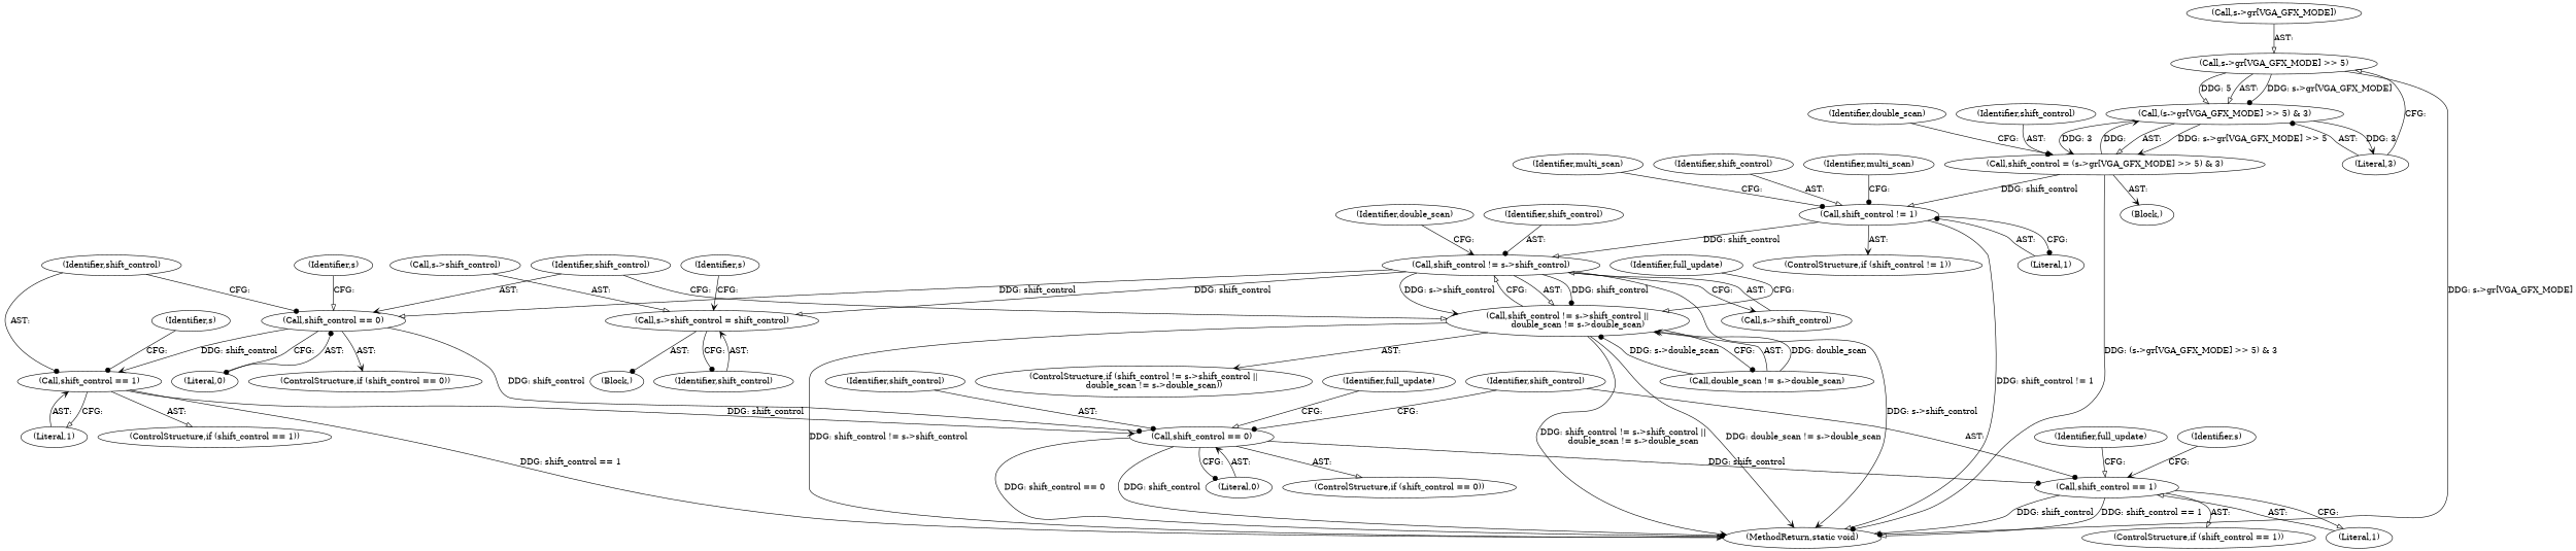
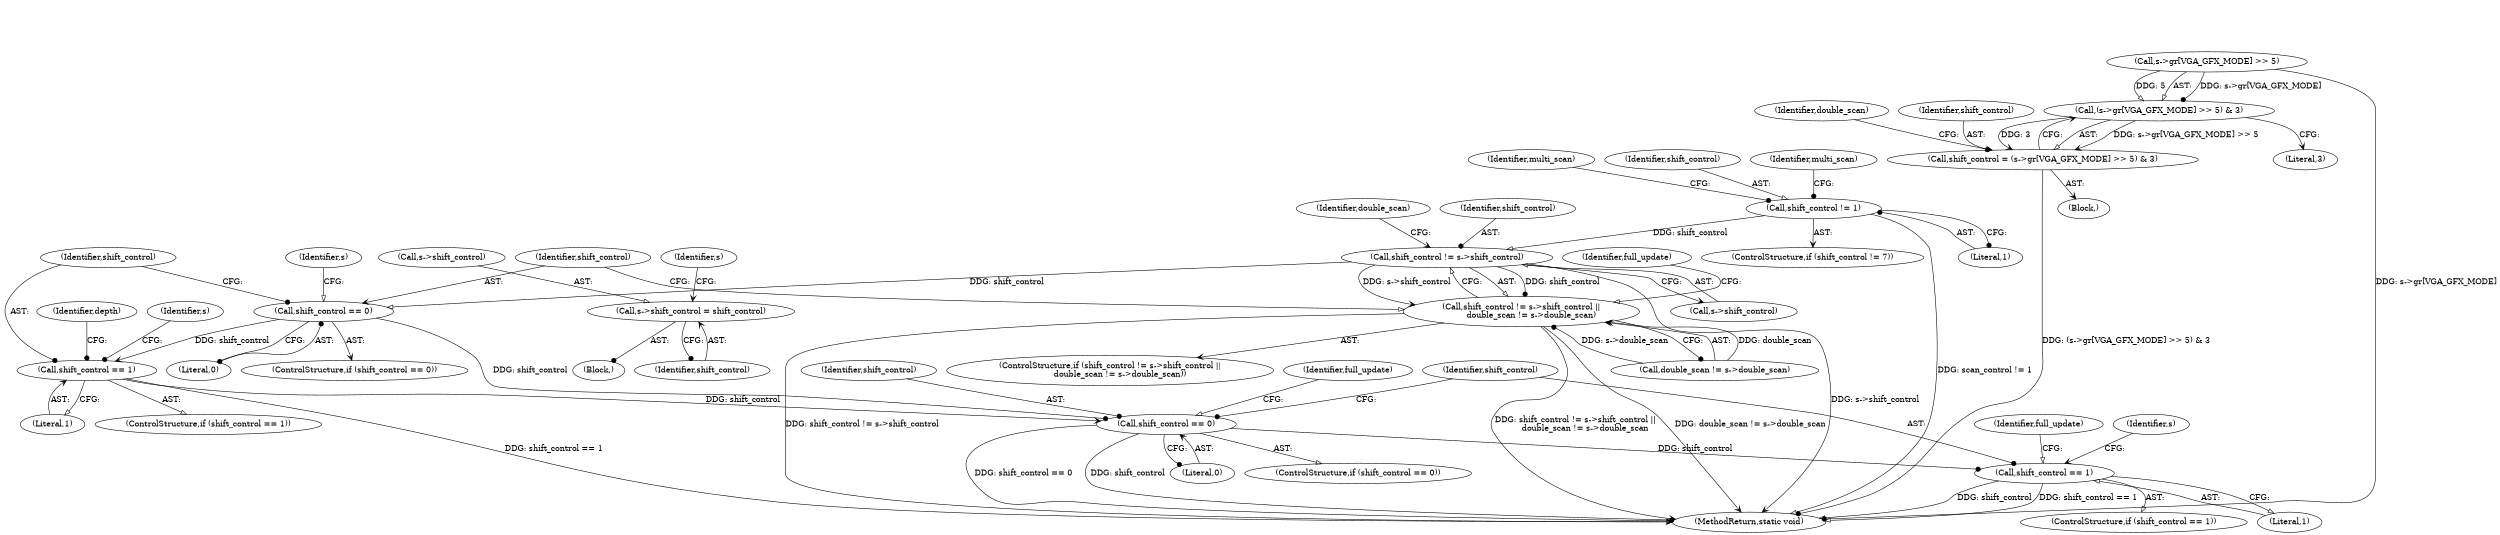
  digraph {
    edge [arrowhead=onormal]
    n1 [label="(Call,s->gr[VGA_GFX_MODE] >> 5)"]
    n2 [label="(Call,(s->gr[VGA_GFX_MODE] >> 5) & 3)"]
    n3 [label="(MethodReturn,static void)"]
    n4 [label="(Call,shift_control = (s->gr[VGA_GFX_MODE] >> 5) & 3)"]
    n5 [label="(Literal,3)"]
    n6 [label="(Call,shift_control != 1)"]
    n7 [label="(Block,)"]
    n8 [label="(Call,shift_control != s->shift_control)"]
    n9 [label="(Literal,1)"]
-   n10 [label="(ControlStructure,if (shift_control != 1))"]
+   n10 [label="(ControlStructure,if (shift_control != 7))"]
    n11 [label="(Call,shift_control != s->shift_control ||\n        double_scan != s->double_scan)"]
    n12 [label="(Call,s->shift_control = shift_control)"]
    n13 [label="(Call,shift_control == 0)"]
    n14 [label="(Call,s->shift_control)"]
    n15 [label="(Call,double_scan != s->double_scan)"]
    n16 [label="(ControlStructure,if (shift_control != s->shift_control ||\n        double_scan != s->double_scan))"]
    n17 [label="(Block,)"]
    n18 [label="(Identifier,shift_control)"]
    n19 [label="(Call,shift_control == 1)"]
    n20 [label="(Call,shift_control == 0)"]
    n21 [label="(Literal,0)"]
    n22 [label="(ControlStructure,if (shift_control == 0))"]
    n23 [label="(Literal,1)"]
    n24 [label="(ControlStructure,if (shift_control == 1))"]
    n25 [label="(Call,shift_control == 1)"]
    n26 [label="(ControlStructure,if (shift_control == 0))"]
    n27 [label="(Literal,0)"]
    n28 [label="(ControlStructure,if (shift_control == 1))"]
    n29 [label="(Literal,1)"]
    n30 [label="(Identifier,full_update)"]
    n31 [label="(Identifier,multi_scan)"]
+   n32 [label="(Identifier,depth)"]
    n33 [label="(Identifier,double_scan)"]
    n34 [label="(Identifier,shift_control)"]
    n35 [label="(Identifier,double_scan)"]
    n36 [label="(Identifier,s)"]
    n37 [label="(Identifier,multi_scan)"]
    n38 [label="(Identifier,shift_control)"]
    n39 [label="(Identifier,s)"]
    n40 [label="(Identifier,full_update)"]
    n41 [label="(Identifier,shift_control)"]
    n42 [label="(Call,s->shift_control)"]
    n43 [label="(Identifier,full_update)"]
-   n44 [label="(Call,s->gr[VGA_GFX_MODE])"]
    n45 [label="(Identifier,shift_control)"]
    n46 [label="(Identifier,s)"]
    n47 [label="(Identifier,shift_control)"]
    n48 [label="(Identifier,s)"]
    n49 [label="(Identifier,shift_control)"]
    n50 [label="(Identifier,shift_control)"]
    n1 -> n2 [label="AST: "]
    n1 -> n2 [arrowhead=dot label="DDG: s->gr[VGA_GFX_MODE]"]
    n1 -> n2 [label="DDG: 5"]
    n1 -> n3 [arrowhead=dot label="DDG: s->gr[VGA_GFX_MODE]"]
    n2 -> n4 [label="AST: "]
    n2 -> n4 [arrowhead=vee label="DDG: s->gr[VGA_GFX_MODE] >> 5"]
    n2 -> n4 [arrowhead=vee label="DDG: 3"]
-   n2 -> n5 [arrowhead=vee label="DDG: 3"]
-   n4 -> n2 [arrowhead=vee label="DDG: "]
+   n2 -> n5 [arrowhead=vee label="CFG: "]
+   n4 -> n2 [arrowhead=vee label="CFG: "]
    n4 -> n3 [arrowhead=dot label="DDG: (s->gr[VGA_GFX_MODE] >> 5) & 3"]
-   n4 -> n6 [label="DDG: shift_control"]
    n4 -> n7 [arrowhead=vee label="AST: "]
-   n5 -> n1 [label="CFG: "]
-   n5 -> n2 [arrowhead=dot label="AST: "]
-   n6 -> n3 [label="DDG: shift_control != 1"]
+   n6 -> n3 [label="DDG: scan_control != 1"]
    n6 -> n8 [label="DDG: shift_control"]
    n6 -> n9 [arrowhead=dot label="CFG: "]
    n6 -> n10 [arrowhead=vee label="AST: "]
    n8 -> n3 [arrowhead=vee label="DDG: s->shift_control"]
    n8 -> n11 [label="AST: "]
    n8 -> n11 [arrowhead=dot label="DDG: shift_control"]
    n8 -> n11 [arrowhead=vee label="DDG: s->shift_control"]
-   n8 -> n12 [label="DDG: shift_control"]
    n8 -> n13 [label="DDG: shift_control"]
    n8 -> n14 [arrowhead=vee label="CFG: "]
    n9 -> n6 [arrowhead=dot label="AST: "]
    n11 -> n3 [arrowhead=vee label="DDG: shift_control != s->shift_control ||\n        double_scan != s->double_scan"]
    n11 -> n3 [arrowhead=vee label="DDG: double_scan != s->double_scan"]
    n11 -> n3 [label="DDG: shift_control != s->shift_control"]
    n11 -> n8 [label="CFG: "]
    n11 -> n15 [arrowhead=dot label="CFG: "]
    n11 -> n16 [arrowhead=vee label="AST: "]
    n12 -> n17 [arrowhead=dot label="AST: "]
    n12 -> n18 [arrowhead=dot label="CFG: "]
    n13 -> n19 [arrowhead=vee label="DDG: shift_control"]
    n13 -> n20 [arrowhead=dot label="DDG: shift_control"]
    n13 -> n21 [arrowhead=dot label="CFG: "]
    n13 -> n22 [arrowhead=vee label="AST: "]
    n14 -> n8 [label="AST: "]
    n15 -> n11 [arrowhead=vee label="AST: "]
    n15 -> n11 [arrowhead=vee label="DDG: double_scan"]
    n15 -> n11 [arrowhead=dot label="DDG: s->double_scan"]
    n18 -> n12 [arrowhead=vee label="AST: "]
    n19 -> n3 [arrowhead=vee label="DDG: shift_control == 1"]
    n19 -> n20 [arrowhead=vee label="DDG: shift_control"]
    n19 -> n23 [label="CFG: "]
    n19 -> n24 [label="AST: "]
    n20 -> n3 [label="DDG: shift_control == 0"]
    n20 -> n3 [arrowhead=dot label="DDG: shift_control"]
    n20 -> n25 [arrowhead=dot label="DDG: shift_control"]
    n20 -> n26 [label="AST: "]
    n20 -> n27 [arrowhead=dot label="CFG: "]
    n21 -> n13 [arrowhead=dot label="AST: "]
    n23 -> n19 [arrowhead=vee label="AST: "]
    n25 -> n3 [label="DDG: shift_control"]
    n25 -> n3 [label="DDG: shift_control == 1"]
    n25 -> n28 [label="AST: "]
    n25 -> n29 [label="CFG: "]
    n27 -> n20 [arrowhead=vee label="AST: "]
    n29 -> n25 [label="AST: "]
    n30 -> n20 [label="CFG: "]
    n31 -> n6 [arrowhead=dot label="CFG: "]
+   n32 -> n19 [arrowhead=dot label="CFG: "]
    n33 -> n8 [arrowhead=vee label="CFG: "]
    n34 -> n6 [label="AST: "]
    n35 -> n4 [arrowhead=vee label="CFG: "]
    n36 -> n13 [label="CFG: "]
    n37 -> n6 [arrowhead=dot label="CFG: "]
    n38 -> n20 [arrowhead=dot label="CFG: "]
    n38 -> n25 [arrowhead=dot label="AST: "]
    n39 -> n19 [arrowhead=dot label="CFG: "]
    n40 -> n11 [label="CFG: "]
    n41 -> n4 [arrowhead=dot label="AST: "]
    n42 -> n12 [label="AST: "]
    n43 -> n25 [label="CFG: "]
-   n44 -> n1 [label="AST: "]
    n45 -> n8 [arrowhead=dot label="AST: "]
    n46 -> n12 [arrowhead=vee label="CFG: "]
    n47 -> n13 [arrowhead=dot label="CFG: "]
    n47 -> n19 [arrowhead=dot label="AST: "]
    n48 -> n25 [arrowhead=vee label="CFG: "]
    n49 -> n20 [arrowhead=dot label="AST: "]
    n50 -> n11 [label="CFG: "]
    n50 -> n13 [arrowhead=vee label="AST: "]
  }
